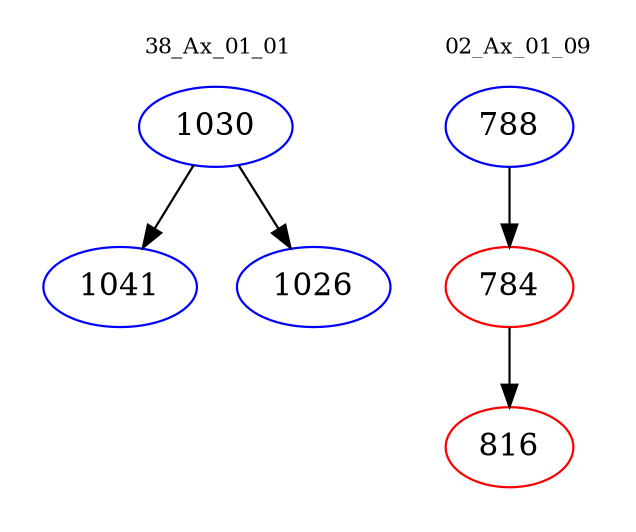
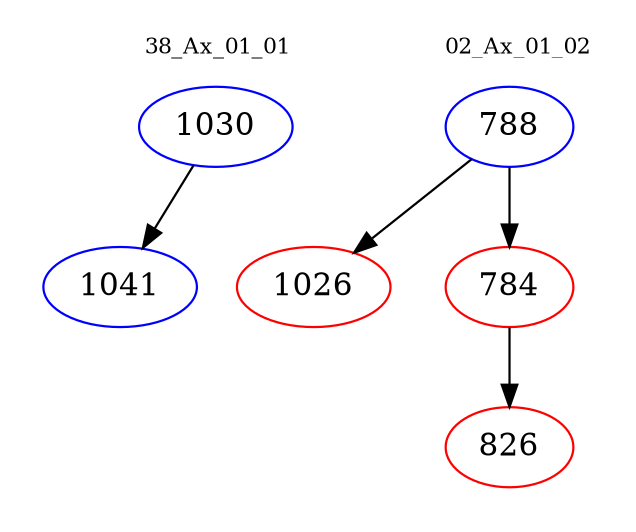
  digraph {
    node [color=blue]
    edge [color=black]
    n1 [label=1030]
-   n2 [label=1026]
+   n2 [color=red label=1026]
    n3 [label=1041]
    n4 [label=788]
    n5 [color=red label=784]
-   n6 [color=red label=816]
+   n6 [color=red label=826]
    subgraph cluster_1 {
      color=white
      fontsize=10
      label="38_Ax_01_01"
      n1
      n2
      n3
    }
    subgraph cluster_2 {
      color=white
      fontsize=10
-     label="02_Ax_01_09"
+     label="02_Ax_01_02"
      n4
      n5
      n6
    }
-   n1 -> n2
+   n4 -> n2
    n1 -> n3
    n4 -> n5
    n5 -> n6
  }
